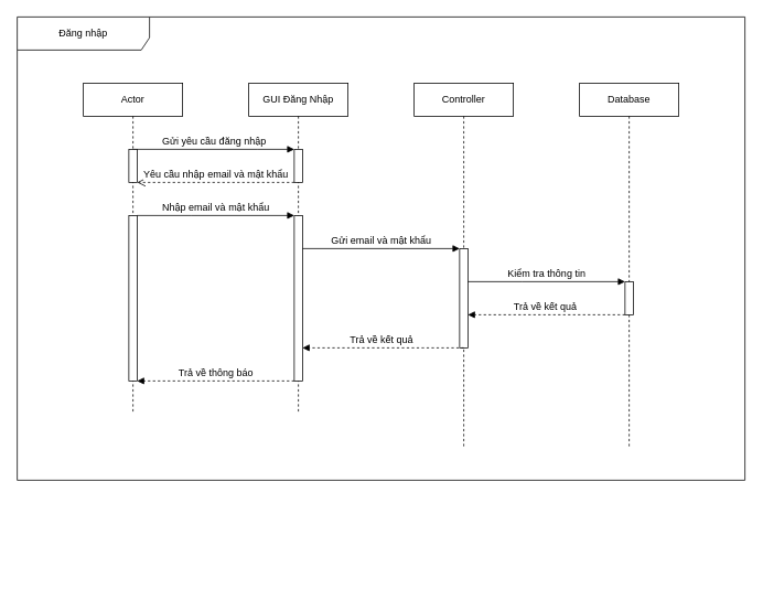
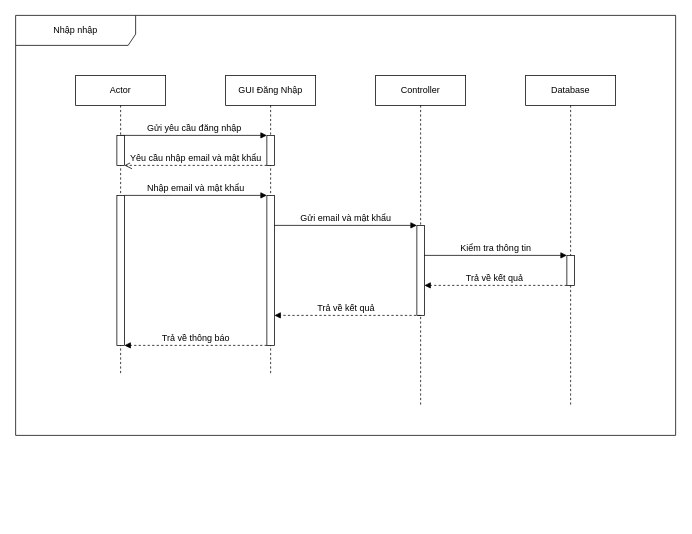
  <mxCell id="0" />
  <mxCell id="1" parent="0" />
  <mxCell id="2" value="Actor" style="shape=umlLifeline;perimeter=lifelinePerimeter;whiteSpace=wrap;html=1;container=1;dropTarget=0;collapsible=0;recursiveResize=0;outlineConnect=0;portConstraint=eastwest;newEdgeStyle={&quot;edgeStyle&quot;:&quot;elbowEdgeStyle&quot;,&quot;elbow&quot;:&quot;vertical&quot;,&quot;curved&quot;:0,&quot;rounded&quot;:0};fontSize=12;" parent="1" vertex="1"><mxGeometry x="100" y="100" width="120" height="400" as="geometry" /></mxCell>
- <mxCell id="3" value="Đăng nhập" style="shape=umlFrame;whiteSpace=wrap;html=1;pointerEvents=0;width=160;height=40;fontSize=12;" parent="1" vertex="1"><mxGeometry width="880" height="560" as="geometry" x="20" y="20" /></mxCell>
+ <mxCell id="3" value="Nhập nhập" style="shape=umlFrame;whiteSpace=wrap;html=1;pointerEvents=0;width=160;height=40;fontSize=12;" parent="1" vertex="1"><mxGeometry width="880" height="560" as="geometry" x="20" y="20" /></mxCell>
  <mxCell id="4" value="GUI Đăng Nhập" style="shape=umlLifeline;perimeter=lifelinePerimeter;whiteSpace=wrap;html=1;container=1;dropTarget=0;collapsible=0;recursiveResize=0;outlineConnect=0;portConstraint=eastwest;newEdgeStyle={&quot;edgeStyle&quot;:&quot;elbowEdgeStyle&quot;,&quot;elbow&quot;:&quot;vertical&quot;,&quot;curved&quot;:0,&quot;rounded&quot;:0};fontSize=12;" parent="1" vertex="1"><mxGeometry x="300" y="100" width="120" height="400" as="geometry" /></mxCell>
  <mxCell id="5" value="" style="html=1;points=[];perimeter=orthogonalPerimeter;outlineConnect=0;targetShapes=umlLifeline;portConstraint=eastwest;newEdgeStyle={&quot;edgeStyle&quot;:&quot;elbowEdgeStyle&quot;,&quot;elbow&quot;:&quot;vertical&quot;,&quot;curved&quot;:0,&quot;rounded&quot;:0};fontSize=12;" parent="4" vertex="1"><mxGeometry x="55" y="80" width="10" height="40" as="geometry" /></mxCell>
  <mxCell id="6" value="" style="html=1;points=[];perimeter=orthogonalPerimeter;outlineConnect=0;targetShapes=umlLifeline;portConstraint=eastwest;newEdgeStyle={&quot;edgeStyle&quot;:&quot;elbowEdgeStyle&quot;,&quot;elbow&quot;:&quot;vertical&quot;,&quot;curved&quot;:0,&quot;rounded&quot;:0};fontSize=12;" parent="4" vertex="1"><mxGeometry x="55" y="160" width="10" height="200" as="geometry" /></mxCell>
  <mxCell id="7" value="Controller" style="shape=umlLifeline;perimeter=lifelinePerimeter;whiteSpace=wrap;html=1;container=1;dropTarget=0;collapsible=0;recursiveResize=0;outlineConnect=0;portConstraint=eastwest;newEdgeStyle={&quot;edgeStyle&quot;:&quot;elbowEdgeStyle&quot;,&quot;elbow&quot;:&quot;vertical&quot;,&quot;curved&quot;:0,&quot;rounded&quot;:0};fontSize=12;" parent="1" vertex="1"><mxGeometry x="500" y="100" width="120" height="440" as="geometry" /></mxCell>
  <mxCell id="8" value="" style="html=1;points=[];perimeter=orthogonalPerimeter;outlineConnect=0;targetShapes=umlLifeline;portConstraint=eastwest;newEdgeStyle={&quot;edgeStyle&quot;:&quot;elbowEdgeStyle&quot;,&quot;elbow&quot;:&quot;vertical&quot;,&quot;curved&quot;:0,&quot;rounded&quot;:0};fontSize=12;" parent="7" vertex="1"><mxGeometry x="55" y="200" width="10" height="120" as="geometry" /></mxCell>
  <mxCell id="9" value="Database" style="shape=umlLifeline;perimeter=lifelinePerimeter;whiteSpace=wrap;html=1;container=1;dropTarget=0;collapsible=0;recursiveResize=0;outlineConnect=0;portConstraint=eastwest;newEdgeStyle={&quot;edgeStyle&quot;:&quot;elbowEdgeStyle&quot;,&quot;elbow&quot;:&quot;vertical&quot;,&quot;curved&quot;:0,&quot;rounded&quot;:0};fontSize=12;" parent="1" vertex="1"><mxGeometry x="700" y="100" width="120" height="440" as="geometry" /></mxCell>
  <mxCell id="10" value="" style="html=1;points=[];perimeter=orthogonalPerimeter;outlineConnect=0;targetShapes=umlLifeline;portConstraint=eastwest;newEdgeStyle={&quot;edgeStyle&quot;:&quot;elbowEdgeStyle&quot;,&quot;elbow&quot;:&quot;vertical&quot;,&quot;curved&quot;:0,&quot;rounded&quot;:0};fontSize=12;" vertex="1" parent="9"><mxGeometry x="55" y="240" width="10" height="40" as="geometry" /></mxCell>
  <mxCell id="11" value="Gửi yêu cầu đăng nhập" style="html=1;verticalAlign=bottom;endArrow=block;edgeStyle=elbowEdgeStyle;elbow=vertical;curved=0;rounded=0;fontSize=12;" parent="1" source="2" target="5" edge="1"><mxGeometry relative="1" as="geometry"><mxPoint x="280" y="230" as="sourcePoint" /><Array as="points"><mxPoint x="310" y="180" /></Array></mxGeometry></mxCell>
  <mxCell id="12" value="Yêu cầu nhập email và mật khẩu" style="html=1;verticalAlign=bottom;endArrow=open;dashed=1;endSize=8;edgeStyle=elbowEdgeStyle;elbow=vertical;curved=0;rounded=0;fontSize=12;" parent="1" source="5" target="20" edge="1"><mxGeometry relative="1" as="geometry"><mxPoint x="160" y="220" as="targetPoint" /><Array as="points"><mxPoint x="250" y="220" /><mxPoint x="320" y="260" /></Array></mxGeometry></mxCell>
  <mxCell id="13" value="" style="html=1;points=[];perimeter=orthogonalPerimeter;outlineConnect=0;targetShapes=umlLifeline;portConstraint=eastwest;newEdgeStyle={&quot;edgeStyle&quot;:&quot;elbowEdgeStyle&quot;,&quot;elbow&quot;:&quot;vertical&quot;,&quot;curved&quot;:0,&quot;rounded&quot;:0};fontSize=12;" parent="1" vertex="1"><mxGeometry x="155" y="260" width="10" height="200" as="geometry" /></mxCell>
  <mxCell id="14" value="Nhập email và mật khẩu" style="html=1;verticalAlign=bottom;endArrow=block;edgeStyle=elbowEdgeStyle;elbow=vertical;curved=0;rounded=0;fontSize=12;" parent="1" source="13" target="6" edge="1"><mxGeometry relative="1" as="geometry"><mxPoint x="160" y="340" as="sourcePoint" /><Array as="points"><mxPoint x="230" y="260" /><mxPoint x="270" y="300" /><mxPoint x="310" y="340" /></Array></mxGeometry></mxCell>
  <mxCell id="15" value="Trả về kết quả&amp;nbsp;" style="html=1;verticalAlign=bottom;endArrow=block;edgeStyle=elbowEdgeStyle;elbow=vertical;curved=0;rounded=0;dashed=1;fontSize=12;" parent="1" source="10" target="8" edge="1"><mxGeometry relative="1" as="geometry"><mxPoint x="759.5" y="420" as="sourcePoint" /><Array as="points"><mxPoint x="680" y="380" /><mxPoint x="650" y="560" /><mxPoint x="700" y="650" /><mxPoint x="690" y="560" /><mxPoint x="640" y="600" /><mxPoint x="540" y="600" /><mxPoint x="710" y="640" /><mxPoint x="720" y="530" /></Array><mxPoint x="559.5" y="420" as="targetPoint" /><mxPoint as="offset" /></mxGeometry></mxCell>
  <mxCell id="16" value="Trả về thông báo" style="html=1;verticalAlign=bottom;endArrow=block;edgeStyle=elbowEdgeStyle;elbow=vertical;curved=0;rounded=0;dashed=1;fontSize=12;" parent="1" source="6" edge="1" target="13"><mxGeometry relative="1" as="geometry"><mxPoint x="560" y="500" as="sourcePoint" /><Array as="points"><mxPoint x="170" y="460" /><mxPoint x="250" y="500" /><mxPoint x="270" y="460" /><mxPoint x="240" y="500" /><mxPoint x="440" y="540" /><mxPoint x="340" y="540" /><mxPoint x="510" y="580" /><mxPoint x="520" y="470" /></Array><mxPoint x="160" y="460" as="targetPoint" /><mxPoint as="offset" /></mxGeometry></mxCell>
  <mxCell id="17" value="Gửi email và mật khẩu" style="html=1;verticalAlign=bottom;endArrow=block;edgeStyle=elbowEdgeStyle;elbow=vertical;curved=0;rounded=0;fontSize=12;" parent="1" source="6" target="8" edge="1"><mxGeometry relative="1" as="geometry"><mxPoint x="370" y="300" as="sourcePoint" /><Array as="points"><mxPoint x="470" y="300" /><mxPoint x="510" y="380" /></Array></mxGeometry></mxCell>
  <mxCell id="18" value="Kiểm tra thông tin" style="html=1;verticalAlign=bottom;endArrow=block;edgeStyle=elbowEdgeStyle;elbow=vertical;curved=0;rounded=0;fontSize=12;" parent="1" source="8" edge="1"><mxGeometry relative="1" as="geometry"><mxPoint x="570" y="340" as="sourcePoint" /><Array as="points"><mxPoint x="630" y="340" /><mxPoint x="600" y="300" /><mxPoint x="670" y="380" /><mxPoint x="710" y="420" /></Array><mxPoint x="755" y="340" as="targetPoint" /></mxGeometry></mxCell>
  <mxCell id="19" value="Trả về kết quả&amp;nbsp;" style="html=1;verticalAlign=bottom;endArrow=block;edgeStyle=elbowEdgeStyle;elbow=vertical;curved=0;rounded=0;dashed=1;fontSize=12;" edge="1" parent="1" target="6"><mxGeometry relative="1" as="geometry"><mxPoint x="560" y="420" as="sourcePoint" /><Array as="points"><mxPoint x="510" y="420" /><mxPoint x="467.75" y="460" /><mxPoint x="447.75" y="600" /><mxPoint x="497.75" y="690" /><mxPoint x="487.75" y="600" /><mxPoint x="437.75" y="640" /><mxPoint x="337.75" y="640" /><mxPoint x="507.75" y="680" /><mxPoint x="517.75" y="570" /></Array><mxPoint x="400" y="470" as="targetPoint" /><mxPoint as="offset" /></mxGeometry></mxCell>
  <mxCell id="20" value="" style="html=1;points=[];perimeter=orthogonalPerimeter;outlineConnect=0;targetShapes=umlLifeline;portConstraint=eastwest;newEdgeStyle={&quot;edgeStyle&quot;:&quot;elbowEdgeStyle&quot;,&quot;elbow&quot;:&quot;vertical&quot;,&quot;curved&quot;:0,&quot;rounded&quot;:0};fontSize=12;" vertex="1" parent="1"><mxGeometry x="155" y="180" width="10" height="40" as="geometry" /></mxCell>
